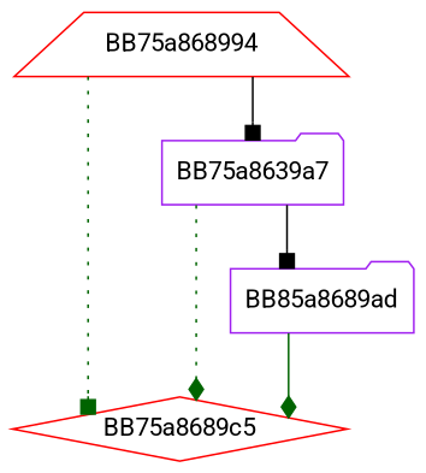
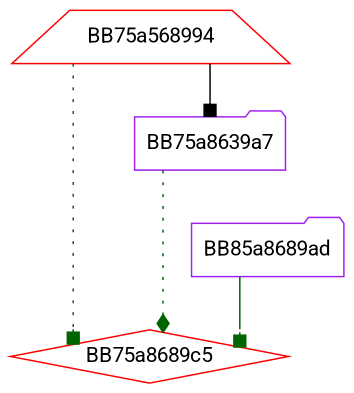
  digraph {
    fontname=Roboto
    splines=ortho
    node [color=red fontname=Roboto shape=folder]
    edge [arrowhead=box color=darkgreen fontname=Roboto style=solid]
    BB75a8689c5 [shape=diamond]
-   BB75a868994 [shape=trapezium]
+   BB75a868994 [shape=trapezium label=BB75a568994]
    n3 [color=purple label=BB75a8639a7]
    n4 [color=purple label=BB85a8689ad]
    BB75a868994 -> BB75a8689c5 [style=dotted]
    BB75a868994 -> n3 [color=black]
    n3 -> BB75a8689c5 [arrowhead=diamond style=dotted]
-   n3 -> n4 [color=black]
-   n4 -> BB75a8689c5 [arrowhead=diamond]
+   n4 -> BB75a8689c5
  }
